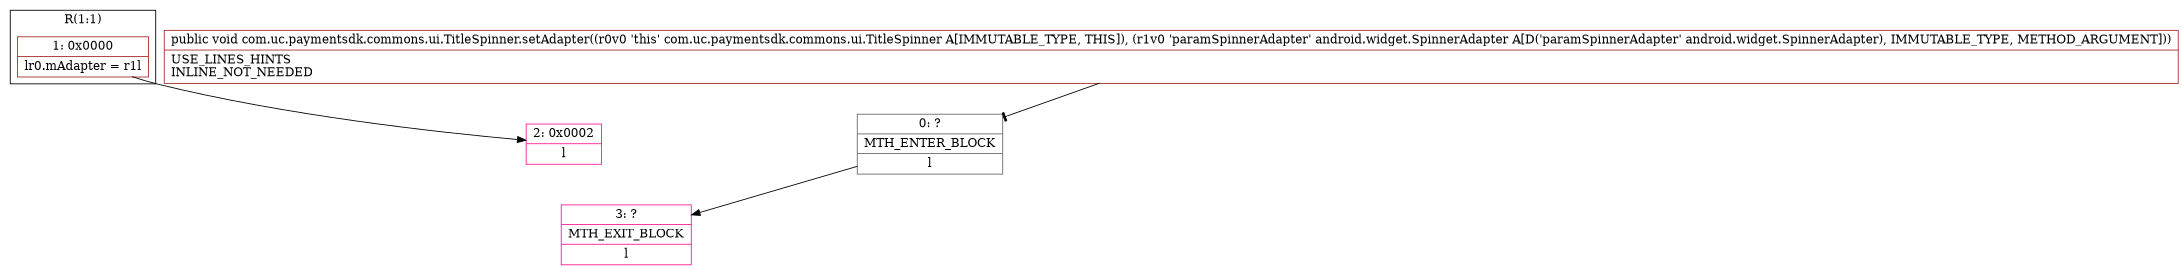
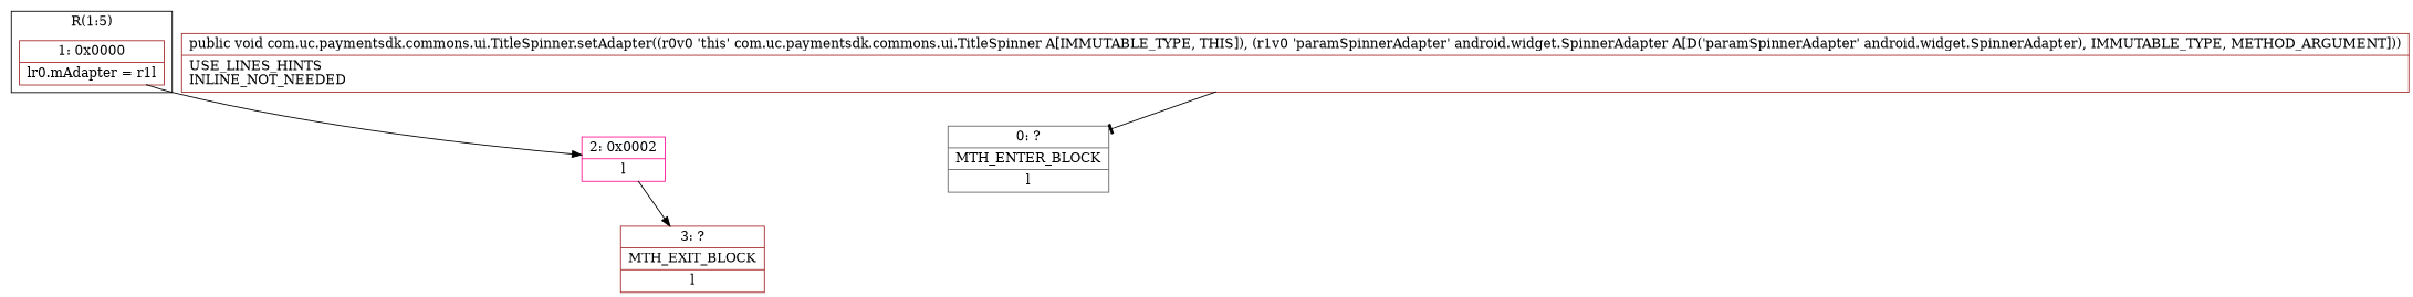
  digraph {
    node [color=brown shape=record]
    edge [arrowhead=normal style=solid]
    n1 [label="{1\:\ 0x0000|lr0.mAdapter = r1l}"]
    n2 [color=deeppink label="{2\:\ 0x0002|l}"]
-   n3 [color=deeppink label="{3\:\ ?|MTH_EXIT_BLOCK\l|l}"]
+   n3 [label="{3\:\ ?|MTH_EXIT_BLOCK\l|l}"]
    n4 [color=gray40 label="{0\:\ ?|MTH_ENTER_BLOCK\l|l}"]
    n5 [label="{public void com.uc.paymentsdk.commons.ui.TitleSpinner.setAdapter((r0v0 'this' com.uc.paymentsdk.commons.ui.TitleSpinner A[IMMUTABLE_TYPE, THIS]), (r1v0 'paramSpinnerAdapter' android.widget.SpinnerAdapter A[D('paramSpinnerAdapter' android.widget.SpinnerAdapter), IMMUTABLE_TYPE, METHOD_ARGUMENT]))  | USE_LINES_HINTS\lINLINE_NOT_NEEDED\l}"]
    subgraph cluster_1 {
-     label="R(1:1)"
+     label="R(1:5)"
      n1
    }
    n1 -> n2
-   n4 -> n3
+   n2 -> n3
    n5 -> n4 [arrowhead=tee]
  }
